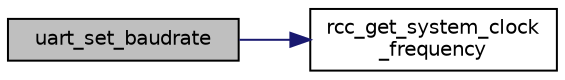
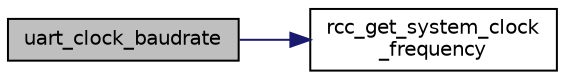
  digraph {
    rankdir=LR
    node [color=black fontname=Helvetica fontsize=10 shape=record style=filled]
-   n1 [fillcolor=grey75 fontcolor=black height=0.2 label=uart_set_baudrate width=0.4]
+   n1 [fillcolor=grey75 fontcolor=black height=0.2 label=uart_clock_baudrate width=0.4]
    n2 [fillcolor=white height=0.2 label="rcc_get_system_clock\l_frequency" width=0.4]
    n1 -> n2 [color=midnightblue fontname=Helvetica fontsize=10 labelfontname=Helvetica labelfontsize=10 style=solid]
  }
